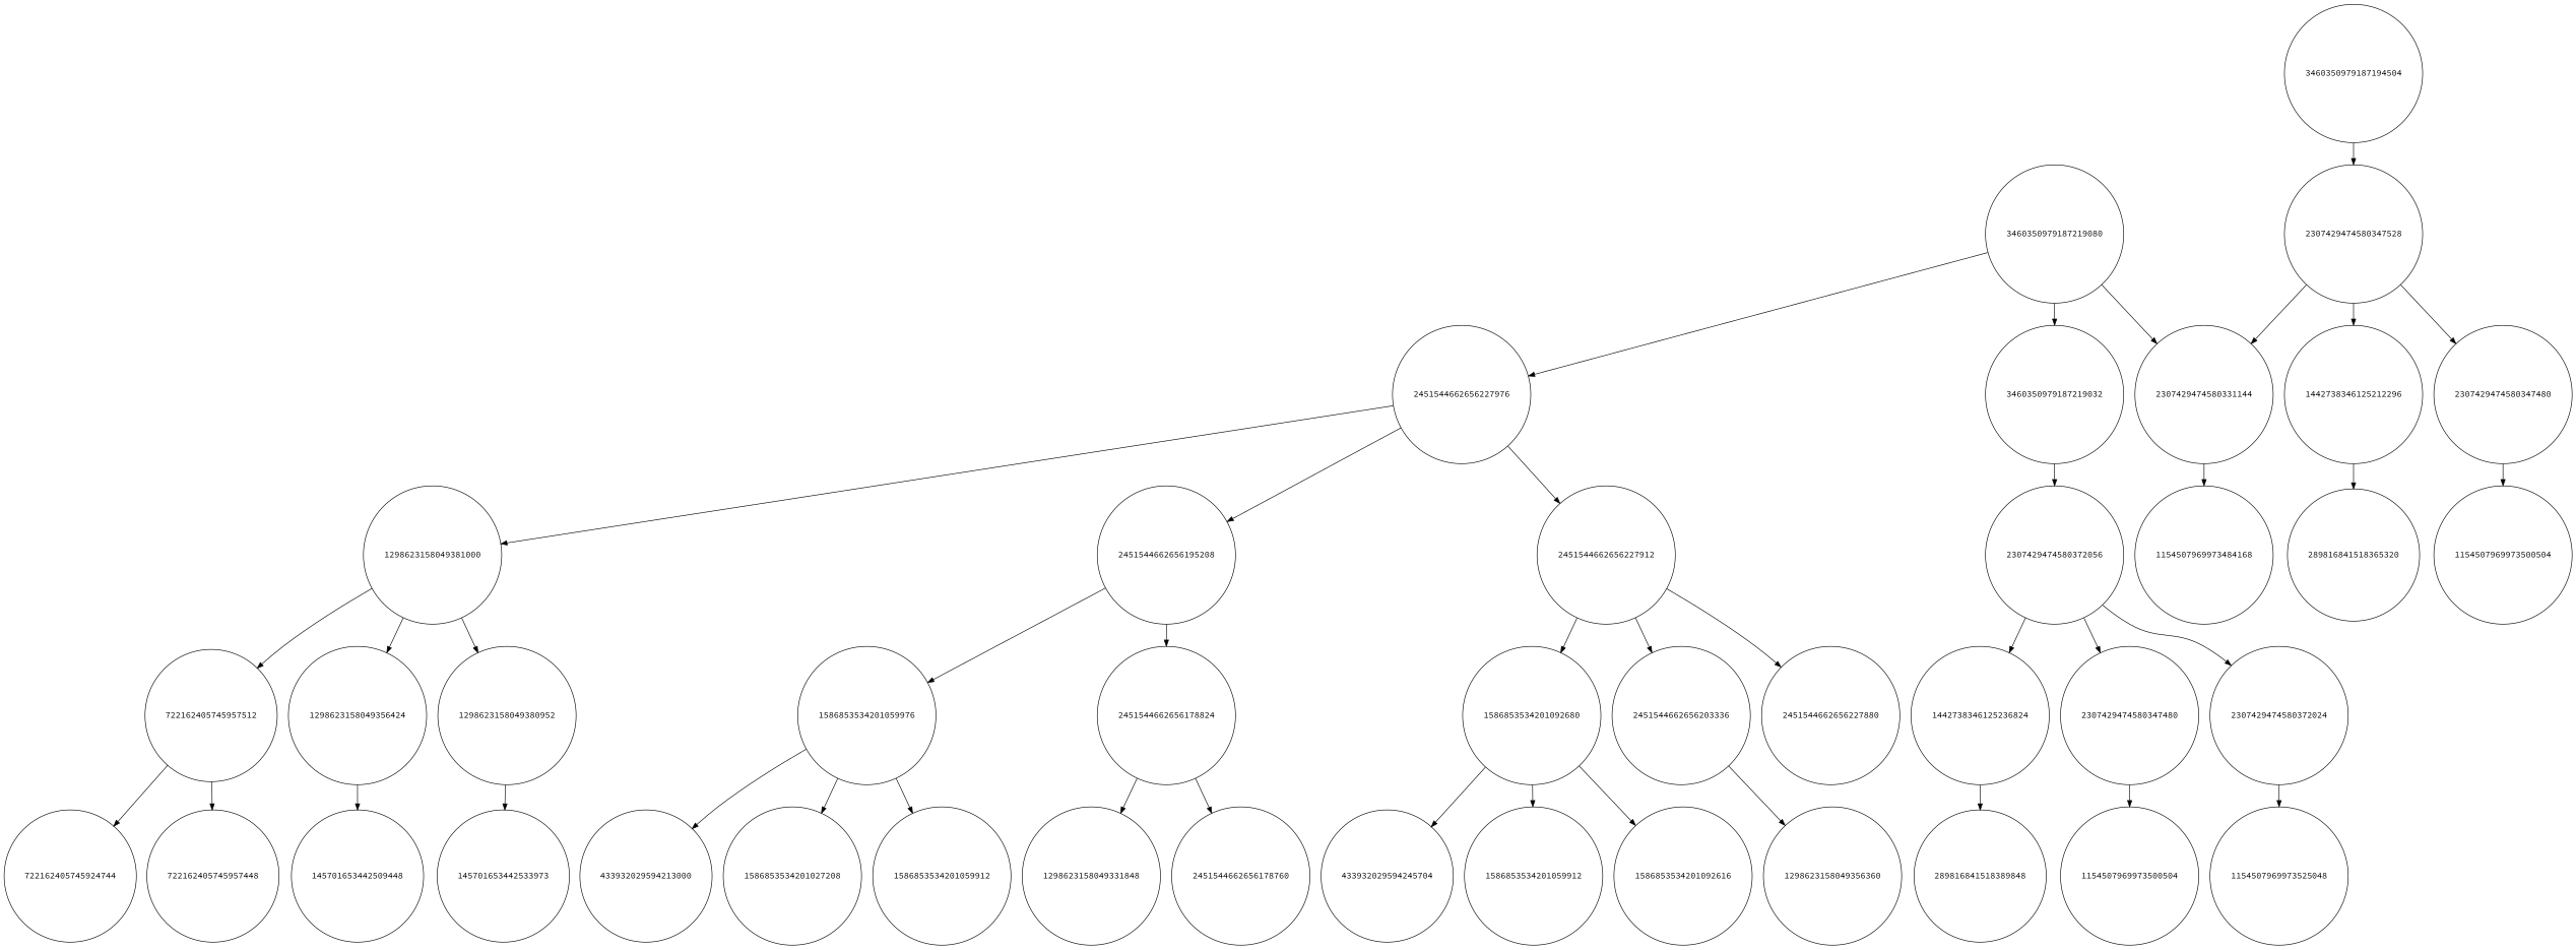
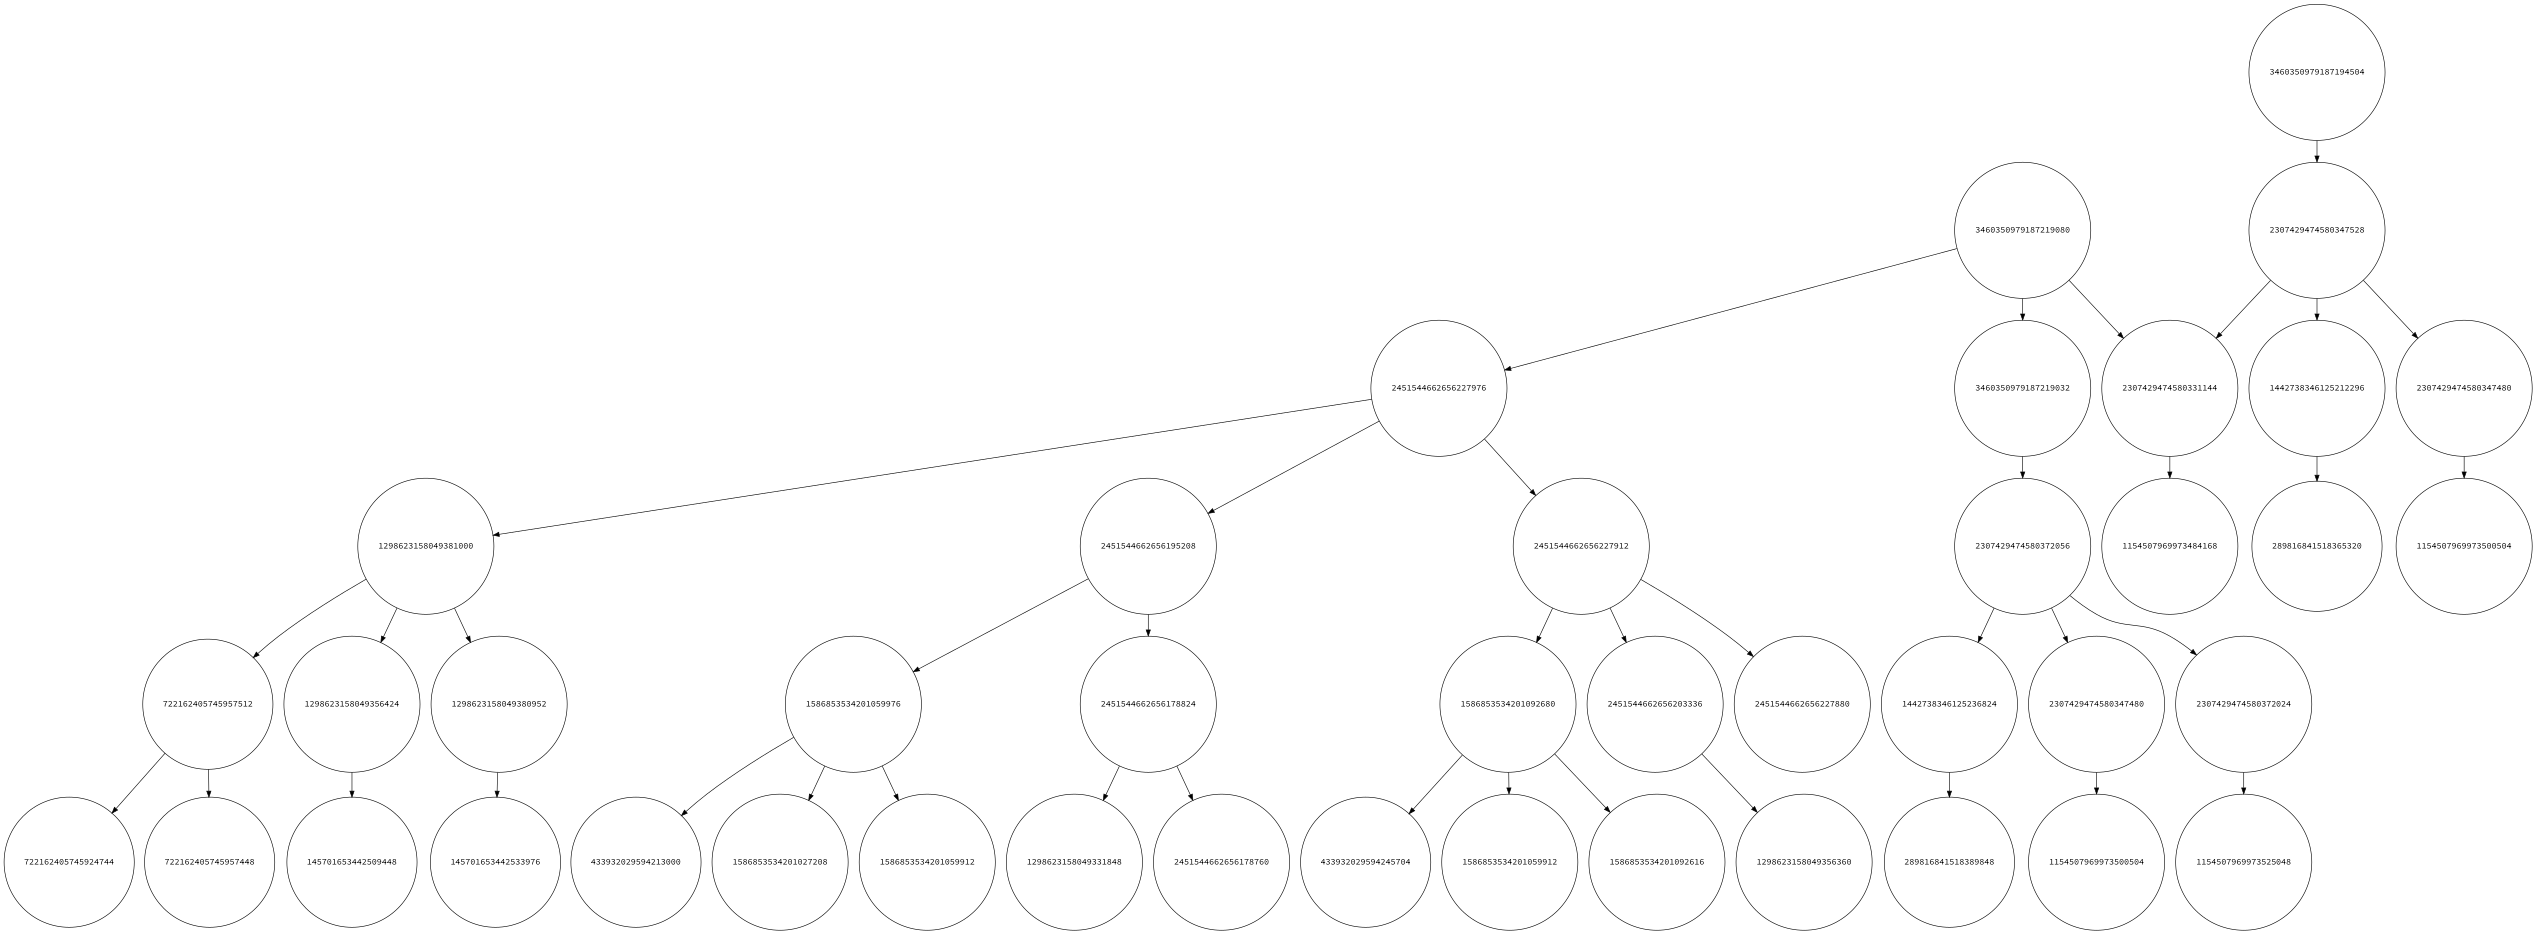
  digraph {
    fontname="Source Code Pro"
    node [fontname="Source Code Pro" shape=circle]
    edge [fontname="Source Code Pro"]
    n1 [label=3460350979187219080]
    n2 [label=2451544662656227976]
    n3 [label=3460350979187219032]
    n4 [label=2307429474580331144]
    n5 [label=1298623158049381000]
    n6 [label=2451544662656195208]
    n7 [label=2451544662656227912]
    n8 [label=3460350979187194504]
    n9 [label=2307429474580347528]
    n10 [label=2307429474580372056]
    n11 [label=722162405745957512]
    n12 [label=1298623158049356424]
    n13 [label=1298623158049380952]
    n14 [label=1586853534201059976]
    n15 [label=2451544662656178824]
    n16 [label=1586853534201092680]
    n17 [label=2451544662656203336]
    n18 [label=2451544662656227880]
    n19 [label=1442738346125212296]
    n20 [label=2307429474580347480]
    n21 [label=1442738346125236824]
    n22 [label=2307429474580347480]
    n23 [label=2307429474580372024]
    n24 [label=722162405745924744]
    n25 [label=722162405745957448]
    n26 [label=145701653442509448]
-   n27 [label=145701653442533973]
+   n27 [label=145701653442533976]
    n28 [label=433932029594213000]
    n29 [label=1586853534201027208]
    n30 [label=1586853534201059912]
    n31 [label=1298623158049331848]
    n32 [label=2451544662656178760]
    n33 [label=433932029594245704]
    n34 [label=1586853534201059912]
    n35 [label=1586853534201092616]
    n36 [label=1298623158049356360]
    n37 [label=289816841518365320]
    n38 [label=1154507969973484168]
    n39 [label=1154507969973500504]
    n40 [label=289816841518389848]
    n41 [label=1154507969973500504]
    n42 [label=1154507969973525048]
    n1 -> n2
    n1 -> n3
    n1 -> n4
    n2 -> n5
    n2 -> n6
    n2 -> n7
    n3 -> n10
    n4 -> n38
    n5 -> n11
    n5 -> n12
    n5 -> n13
    n6 -> n14
    n6 -> n15
    n7 -> n16
    n7 -> n17
    n7 -> n18
    n8 -> n9
    n9 -> n4
    n9 -> n19
    n9 -> n20
    n10 -> n21
    n10 -> n22
    n10 -> n23
    n11 -> n24
    n11 -> n25
    n12 -> n26
    n13 -> n27
    n14 -> n28
    n14 -> n29
    n14 -> n30
    n15 -> n31
    n15 -> n32
    n16 -> n33
    n16 -> n34
    n16 -> n35
    n17 -> n36
    n19 -> n37
    n20 -> n39
    n21 -> n40
    n22 -> n41
    n23 -> n42
  }
